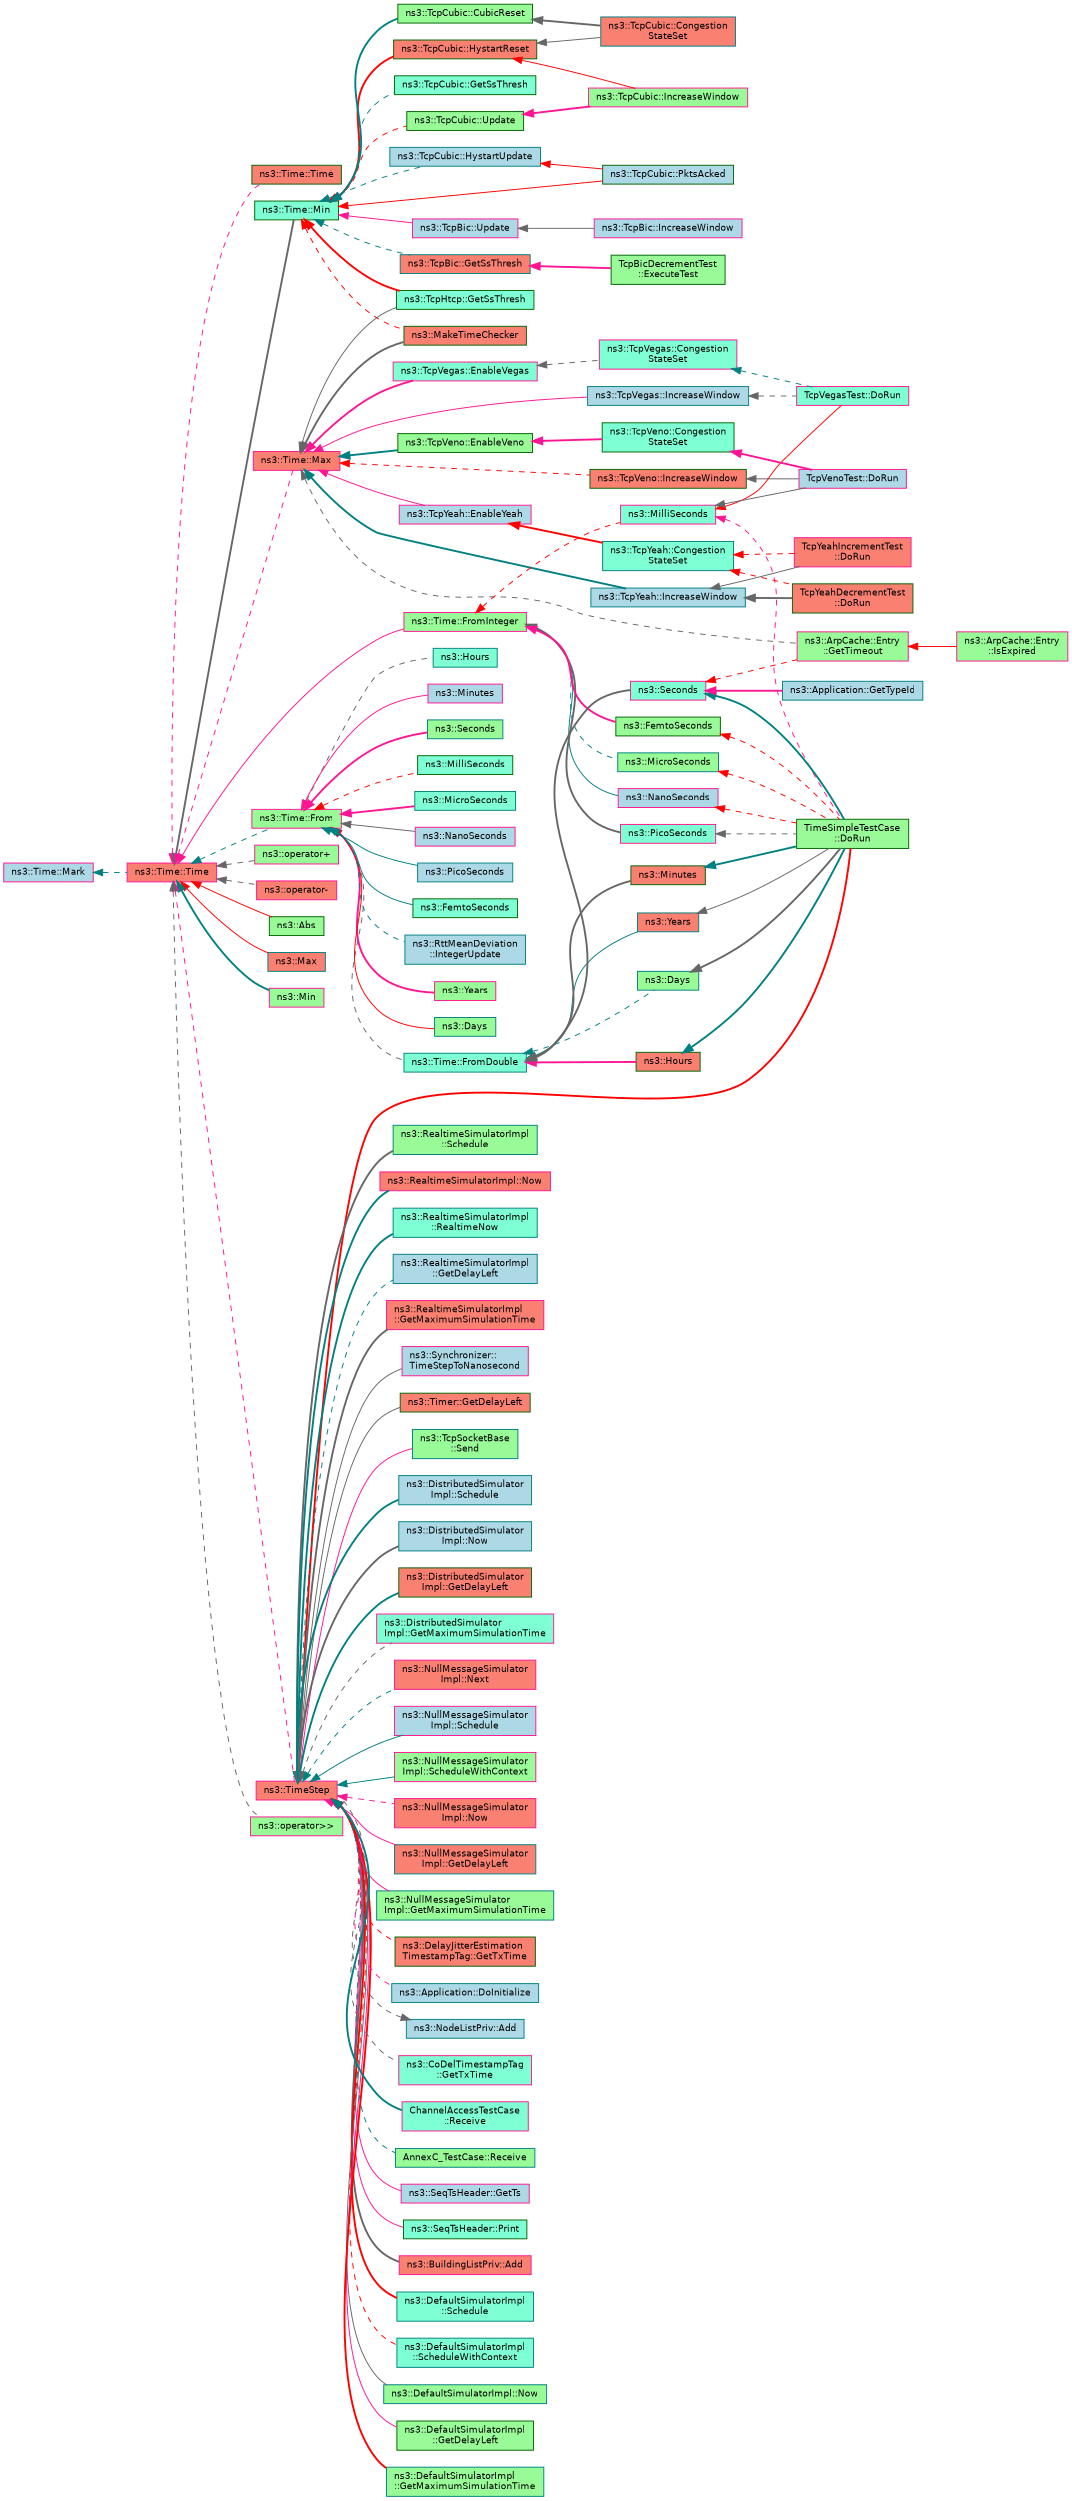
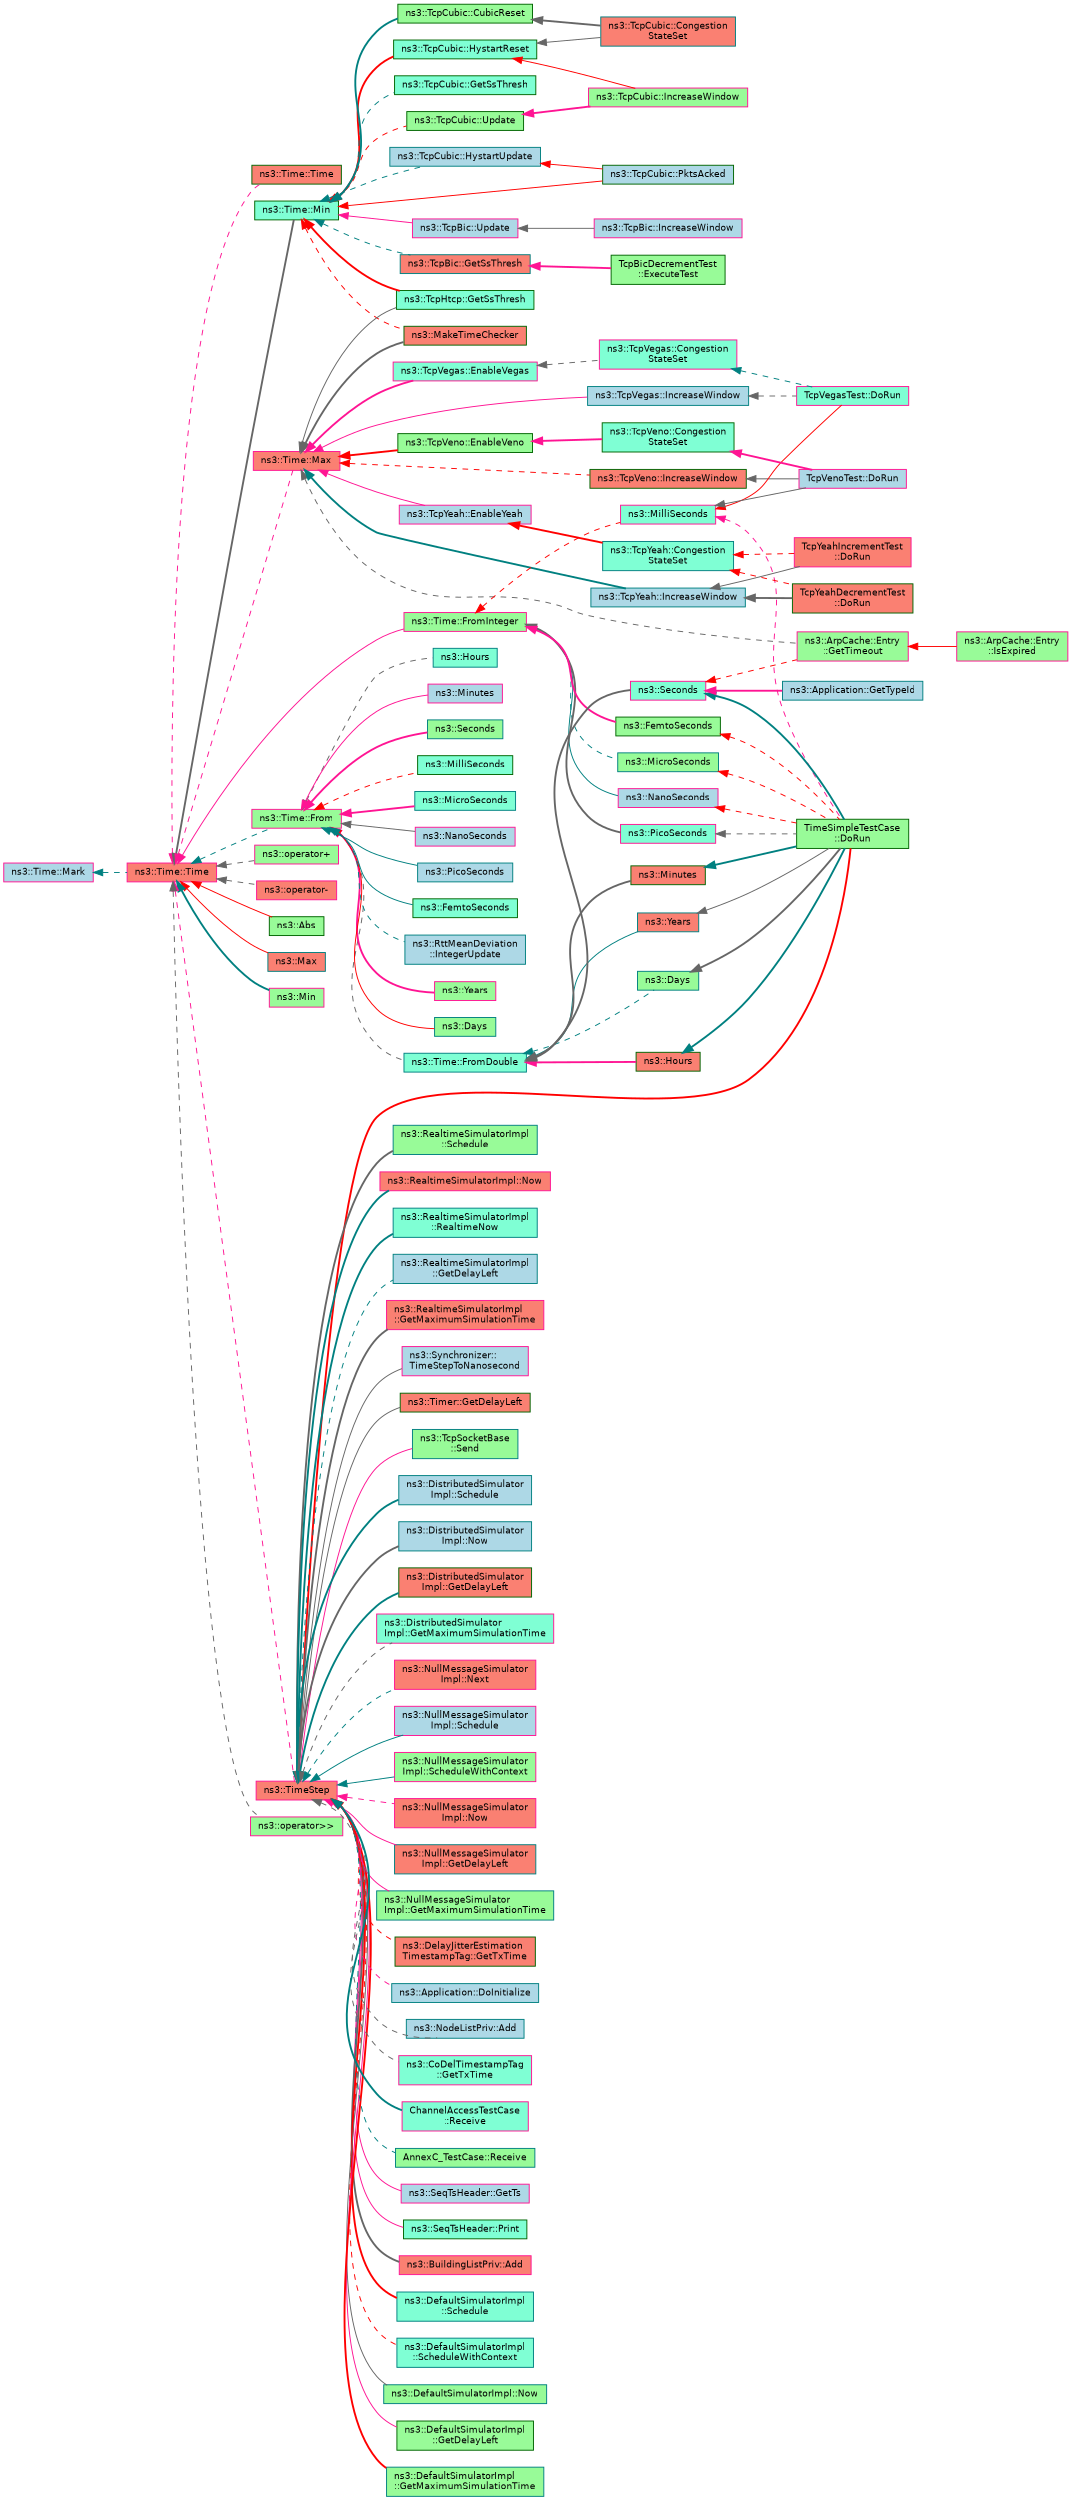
  digraph {
    rankdir=LR
    node [color=deeppink fillcolor=palegreen fontname=Helvetica fontsize=10 shape=record style=filled]
    edge [color=gray40 dir=back fontname=Helvetica fontsize=10 labelfontname=Helvetica labelfontsize=10 style=dashed]
    n1 [fillcolor=lightblue fontcolor=black height=0.2 label="ns3::Time::Mark" width=0.4]
    n2 [fillcolor=salmon height=0.2 label="ns3::Time::Time" width=0.4]
    n3 [color=darkgreen fillcolor=salmon height=0.2 label="ns3::Time::Time" width=0.4]
    n4 [color=darkgreen fillcolor=aquamarine height=0.2 label="ns3::Time::Min" width=0.4]
    n5 [fillcolor=salmon height=0.2 label="ns3::Time::Max" width=0.4]
    n6 [height=0.2 label="ns3::Time::From" width=0.4]
    n7 [height=0.2 label="ns3::Time::FromInteger" width=0.4]
    n8 [height=0.2 label="ns3::operator+" width=0.4]
    n9 [fillcolor=salmon height=0.2 label="ns3::operator-" width=0.4]
    n10 [color=darkgreen height=0.2 label="ns3::Abs" width=0.4]
    n11 [color=teal fillcolor=salmon height=0.2 label="ns3::Max" width=0.4]
    n12 [height=0.2 label="ns3::Min" width=0.4]
    n13 [fillcolor=salmon height=0.2 label="ns3::TimeStep" width=0.4]
    n14 [height=0.2 label="ns3::operator\>\>" width=0.4]
    n15 [color=darkgreen fillcolor=salmon height=0.2 label="ns3::MakeTimeChecker" width=0.4]
    n16 [fillcolor=lightblue height=0.2 label="ns3::TcpBic::Update" width=0.4]
    n17 [color=teal fillcolor=salmon height=0.2 label="ns3::TcpBic::GetSsThresh" width=0.4]
-   n18 [color=darkgreen fillcolor=salmon height=0.2 label="ns3::TcpCubic::HystartReset" width=0.4]
+   n18 [color=darkgreen fillcolor=aquamarine height=0.2 label="ns3::TcpCubic::HystartReset" width=0.4]
    n19 [color=darkgreen height=0.2 label="ns3::TcpCubic::Update" width=0.4]
    n20 [color=darkgreen fillcolor=lightblue height=0.2 label="ns3::TcpCubic::PktsAcked" width=0.4]
    n21 [color=teal fillcolor=lightblue height=0.2 label="ns3::TcpCubic::HystartUpdate" width=0.4]
    n22 [color=darkgreen fillcolor=aquamarine height=0.2 label="ns3::TcpCubic::GetSsThresh" width=0.4]
    n23 [color=darkgreen height=0.2 label="ns3::TcpCubic::CubicReset" width=0.4]
    n24 [color=darkgreen fillcolor=aquamarine height=0.2 label="ns3::TcpHtcp::GetSsThresh" width=0.4]
    n25 [height=0.2 label="ns3::ArpCache::Entry\l::GetTimeout" width=0.4]
    n26 [fillcolor=aquamarine height=0.2 label="ns3::TcpVegas::EnableVegas" width=0.4]
    n27 [color=teal fillcolor=lightblue height=0.2 label="ns3::TcpVegas::IncreaseWindow" width=0.4]
    n28 [color=darkgreen height=0.2 label="ns3::TcpVeno::EnableVeno" width=0.4]
    n29 [color=darkgreen fillcolor=salmon height=0.2 label="ns3::TcpVeno::IncreaseWindow" width=0.4]
    n30 [fillcolor=lightblue height=0.2 label="ns3::TcpYeah::EnableYeah" width=0.4]
    n31 [color=teal fillcolor=lightblue height=0.2 label="ns3::TcpYeah::IncreaseWindow" width=0.4]
    n32 [color=teal fillcolor=aquamarine height=0.2 label="ns3::Time::FromDouble" width=0.4]
    n33 [height=0.2 label="ns3::Years" width=0.4]
    n34 [color=teal height=0.2 label="ns3::Days" width=0.4]
    n35 [color=teal fillcolor=aquamarine height=0.2 label="ns3::Hours" width=0.4]
    n36 [fillcolor=lightblue height=0.2 label="ns3::Minutes" width=0.4]
    n37 [color=teal height=0.2 label="ns3::Seconds" width=0.4]
    n38 [color=darkgreen fillcolor=aquamarine height=0.2 label="ns3::MilliSeconds" width=0.4]
    n39 [color=teal fillcolor=aquamarine height=0.2 label="ns3::MicroSeconds" width=0.4]
    n40 [fillcolor=lightblue height=0.2 label="ns3::NanoSeconds" width=0.4]
    n41 [color=teal fillcolor=lightblue height=0.2 label="ns3::PicoSeconds" width=0.4]
    n42 [color=darkgreen fillcolor=aquamarine height=0.2 label="ns3::FemtoSeconds" width=0.4]
    n43 [color=teal fillcolor=lightblue height=0.2 label="ns3::RttMeanDeviation\l::IntegerUpdate" width=0.4]
    n44 [fillcolor=aquamarine height=0.2 label="ns3::MilliSeconds" width=0.4]
    n45 [color=teal height=0.2 label="ns3::MicroSeconds" width=0.4]
    n46 [fillcolor=lightblue height=0.2 label="ns3::NanoSeconds" width=0.4]
    n47 [fillcolor=aquamarine height=0.2 label="ns3::PicoSeconds" width=0.4]
    n48 [color=darkgreen height=0.2 label="ns3::FemtoSeconds" width=0.4]
    n49 [color=darkgreen height=0.2 label="TimeSimpleTestCase\l::DoRun" width=0.4]
    n50 [fillcolor=lightblue height=0.2 label="ns3::SeqTsHeader::GetTs" width=0.4]
    n51 [color=darkgreen fillcolor=aquamarine height=0.2 label="ns3::SeqTsHeader::Print" width=0.4]
    n52 [fillcolor=salmon height=0.2 label="ns3::BuildingListPriv::Add" width=0.4]
    n53 [color=teal fillcolor=aquamarine height=0.2 label="ns3::DefaultSimulatorImpl\l::Schedule" width=0.4]
    n54 [color=teal fillcolor=aquamarine height=0.2 label="ns3::DefaultSimulatorImpl\l::ScheduleWithContext" width=0.4]
    n55 [color=teal height=0.2 label="ns3::DefaultSimulatorImpl::Now" width=0.4]
    n56 [color=darkgreen height=0.2 label="ns3::DefaultSimulatorImpl\l::GetDelayLeft" width=0.4]
    n57 [color=teal height=0.2 label="ns3::DefaultSimulatorImpl\l::GetMaximumSimulationTime" width=0.4]
    n58 [color=teal height=0.2 label="ns3::RealtimeSimulatorImpl\l::Schedule" width=0.4]
    n59 [fillcolor=salmon height=0.2 label="ns3::RealtimeSimulatorImpl::Now" width=0.4]
    n60 [color=teal fillcolor=aquamarine height=0.2 label="ns3::RealtimeSimulatorImpl\l::RealtimeNow" width=0.4]
    n61 [color=teal fillcolor=lightblue height=0.2 label="ns3::RealtimeSimulatorImpl\l::GetDelayLeft" width=0.4]
    n62 [fillcolor=salmon height=0.2 label="ns3::RealtimeSimulatorImpl\l::GetMaximumSimulationTime" width=0.4]
    n63 [fillcolor=lightblue height=0.2 label="ns3::Synchronizer::\lTimeStepToNanosecond" width=0.4]
    n64 [color=darkgreen fillcolor=salmon height=0.2 label="ns3::Timer::GetDelayLeft" width=0.4]
    n65 [color=teal height=0.2 label="ns3::TcpSocketBase\l::Send" width=0.4]
    n66 [color=teal fillcolor=lightblue height=0.2 label="ns3::DistributedSimulator\lImpl::Schedule" width=0.4]
    n67 [color=teal fillcolor=lightblue height=0.2 label="ns3::DistributedSimulator\lImpl::Now" width=0.4]
    n68 [color=darkgreen fillcolor=salmon height=0.2 label="ns3::DistributedSimulator\lImpl::GetDelayLeft" width=0.4]
    n69 [fillcolor=aquamarine height=0.2 label="ns3::DistributedSimulator\lImpl::GetMaximumSimulationTime" width=0.4]
    n70 [fillcolor=salmon height=0.2 label="ns3::NullMessageSimulator\lImpl::Next" width=0.4]
    n71 [fillcolor=lightblue height=0.2 label="ns3::NullMessageSimulator\lImpl::Schedule" width=0.4]
    n72 [height=0.2 label="ns3::NullMessageSimulator\lImpl::ScheduleWithContext" width=0.4]
    n73 [fillcolor=salmon height=0.2 label="ns3::NullMessageSimulator\lImpl::Now" width=0.4]
    n74 [color=teal fillcolor=salmon height=0.2 label="ns3::NullMessageSimulator\lImpl::GetDelayLeft" width=0.4]
    n75 [color=teal height=0.2 label="ns3::NullMessageSimulator\lImpl::GetMaximumSimulationTime" width=0.4]
    n76 [color=darkgreen fillcolor=salmon height=0.2 label="ns3::DelayJitterEstimation\lTimestampTag::GetTxTime" width=0.4]
    n77 [color=teal fillcolor=lightblue height=0.2 label="ns3::Application::DoInitialize" width=0.4]
    n78 [color=teal fillcolor=lightblue height=0.2 label="ns3::NodeListPriv::Add" width=0.4]
    n79 [fillcolor=aquamarine height=0.2 label="ns3::CoDelTimestampTag\l::GetTxTime" width=0.4]
    n80 [fillcolor=aquamarine height=0.2 label="ChannelAccessTestCase\l::Receive" width=0.4]
    n81 [color=teal height=0.2 label="AnnexC_TestCase::Receive" width=0.4]
    n82 [fillcolor=lightblue height=0.2 label="ns3::TcpBic::IncreaseWindow" width=0.4]
    n83 [color=darkgreen height=0.2 label="TcpBicDecrementTest\l::ExecuteTest" width=0.4]
    n84 [height=0.2 label="ns3::TcpCubic::IncreaseWindow" width=0.4]
    n85 [color=teal fillcolor=salmon height=0.2 label="ns3::TcpCubic::Congestion\lStateSet" width=0.4]
    n86 [height=0.2 label="ns3::ArpCache::Entry\l::IsExpired" width=0.4]
    n87 [fillcolor=aquamarine height=0.2 label="ns3::TcpVegas::Congestion\lStateSet" width=0.4]
    n88 [fillcolor=aquamarine height=0.2 label="TcpVegasTest::DoRun" width=0.4]
    n89 [color=darkgreen fillcolor=aquamarine height=0.2 label="ns3::TcpVeno::Congestion\lStateSet" width=0.4]
    n90 [fillcolor=lightblue height=0.2 label="TcpVenoTest::DoRun" width=0.4]
    n91 [color=teal fillcolor=aquamarine height=0.2 label="ns3::TcpYeah::Congestion\lStateSet" width=0.4]
    n92 [fillcolor=salmon height=0.2 label="TcpYeahIncrementTest\l::DoRun" width=0.4]
    n93 [color=darkgreen fillcolor=salmon height=0.2 label="TcpYeahDecrementTest\l::DoRun" width=0.4]
    n94 [color=teal fillcolor=salmon height=0.2 label="ns3::Years" width=0.4]
    n95 [color=teal height=0.2 label="ns3::Days" width=0.4]
    n96 [color=darkgreen fillcolor=salmon height=0.2 label="ns3::Hours" width=0.4]
    n97 [color=darkgreen fillcolor=salmon height=0.2 label="ns3::Minutes" width=0.4]
    n98 [fillcolor=aquamarine height=0.2 label="ns3::Seconds" width=0.4]
    n99 [color=teal fillcolor=lightblue height=0.2 label="ns3::Application::GetTypeId" width=0.4]
    n1 -> n2 [color=teal]
    n2 -> n3 [color=deeppink]
    n2 -> n4 [style=bold]
    n2 -> n5 [color=deeppink]
    n2 -> n6 [color=teal]
    n2 -> n7 [color=deeppink style=solid]
    n2 -> n8
    n2 -> n9
    n2 -> n10 [color=red style=solid]
    n2 -> n11 [color=red style=solid]
    n2 -> n12 [color=teal style=bold]
    n2 -> n13 [color=deeppink]
    n2 -> n14
    n4 -> n15 [color=red]
    n4 -> n16 [color=deeppink style=solid]
    n4 -> n17 [color=teal]
    n4 -> n18 [color=red style=bold]
    n4 -> n19 [color=red]
    n4 -> n20 [color=red style=solid]
    n4 -> n21 [color=teal]
    n4 -> n22 [color=teal]
    n4 -> n23 [color=teal style=bold]
    n4 -> n24 [color=red style=bold]
    n5 -> n15 [style=bold]
    n5 -> n24 [style=solid]
    n5 -> n25
    n5 -> n26 [color=deeppink style=bold]
    n5 -> n27 [color=deeppink style=solid]
-   n5 -> n28 [color=teal style=bold]
+   n5 -> n28 [color=red style=bold]
    n5 -> n29 [color=red]
    n5 -> n30 [color=deeppink style=solid]
    n5 -> n31 [color=teal style=bold]
    n6 -> n32
    n6 -> n33 [color=deeppink style=bold]
    n6 -> n34 [color=red style=solid]
    n6 -> n35
    n6 -> n36 [color=deeppink style=solid]
    n6 -> n37 [color=deeppink style=bold]
    n6 -> n38 [color=red]
    n6 -> n39 [color=deeppink style=bold]
    n6 -> n40 [style=solid]
    n6 -> n41 [color=teal style=solid]
    n6 -> n42 [color=teal style=solid]
    n6 -> n43 [color=teal]
    n7 -> n44 [color=red]
    n7 -> n45 [color=teal]
    n7 -> n46 [color=teal style=solid]
    n7 -> n47 [style=bold]
    n7 -> n48 [color=deeppink style=bold]
    n13 -> n49 [color=red style=bold]
    n13 -> n50 [color=deeppink style=solid]
    n13 -> n51 [color=deeppink style=solid]
    n13 -> n52 [style=bold]
    n13 -> n53 [color=red style=bold]
    n13 -> n54 [color=red]
    n13 -> n55 [style=solid]
    n13 -> n56 [color=deeppink style=solid]
    n13 -> n57 [color=red style=bold]
    n13 -> n58 [style=bold]
    n13 -> n59 [color=teal style=bold]
    n13 -> n60 [color=teal style=bold]
    n13 -> n61 [color=teal]
    n13 -> n62 [style=bold]
    n13 -> n63 [style=solid]
    n13 -> n64 [style=solid]
    n13 -> n65 [color=deeppink style=solid]
    n13 -> n66 [color=teal style=bold]
    n13 -> n67 [style=bold]
    n13 -> n68 [color=teal style=bold]
    n13 -> n69
    n13 -> n70 [color=teal]
    n13 -> n71 [color=teal style=solid]
    n13 -> n72 [color=teal style=solid]
    n13 -> n73 [color=deeppink]
    n13 -> n74 [color=deeppink style=solid]
    n13 -> n75 [color=deeppink style=solid]
    n13 -> n76 [color=red]
    n13 -> n77 [color=deeppink]
-   n78 -> n13
+   n13 -> n78
    n13 -> n79
    n13 -> n80 [color=teal style=bold]
    n13 -> n81 [color=teal]
    n16 -> n82 [style=solid]
    n17 -> n83 [color=deeppink style=bold]
    n18 -> n84 [color=red style=solid]
    n18 -> n85 [style=solid]
    n19 -> n84 [color=deeppink style=bold]
    n21 -> n20 [color=red style=solid]
    n23 -> n85 [style=bold]
    n25 -> n86 [color=red style=solid]
    n26 -> n87
    n27 -> n88
    n28 -> n89 [color=deeppink style=bold]
    n29 -> n90 [style=solid]
    n30 -> n91 [color=red style=bold]
    n31 -> n92 [style=solid]
    n31 -> n93 [style=bold]
    n32 -> n94 [color=teal style=solid]
    n32 -> n95 [color=teal]
    n32 -> n96 [color=deeppink style=bold]
    n32 -> n97 [style=bold]
    n32 -> n98 [style=bold]
    n44 -> n49 [color=deeppink]
    n44 -> n88 [color=red style=solid]
    n44 -> n90 [style=solid]
    n45 -> n49 [color=red]
    n46 -> n49 [color=red]
    n47 -> n49
    n48 -> n49 [color=red]
    n87 -> n88 [color=teal]
    n89 -> n90 [color=deeppink style=bold]
    n91 -> n92 [color=red]
    n91 -> n93 [color=red]
    n94 -> n49 [style=solid]
    n95 -> n49 [style=bold]
    n96 -> n49 [color=teal style=bold]
    n97 -> n49 [color=teal style=bold]
    n98 -> n25 [color=red]
    n98 -> n49 [color=teal style=bold]
    n98 -> n99 [color=deeppink style=bold]
  }
